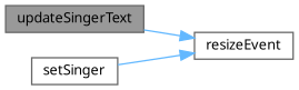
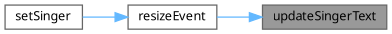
  digraph {
    fontname="Noto Sans"
    rankdir=RL
    node [color=grey40 fillcolor=white fontname="Noto Sans" fontsize=10 shape=box style=filled]
    edge [color=steelblue1 dir=back fontname="Noto Sans" fontsize=10 labelfontname=Helvetica labelfontsize=10 style=solid]
    n1 [color=gray40 fillcolor=grey60 fontcolor=black height=0.2 label=updateSingerText width=0.4]
    n2 [height=0.2 label=resizeEvent width=0.4]
    n3 [height=0.2 label=setSinger width=0.4]
-   n2 -> n1
+   n1 -> n2
    n2 -> n3
  }
